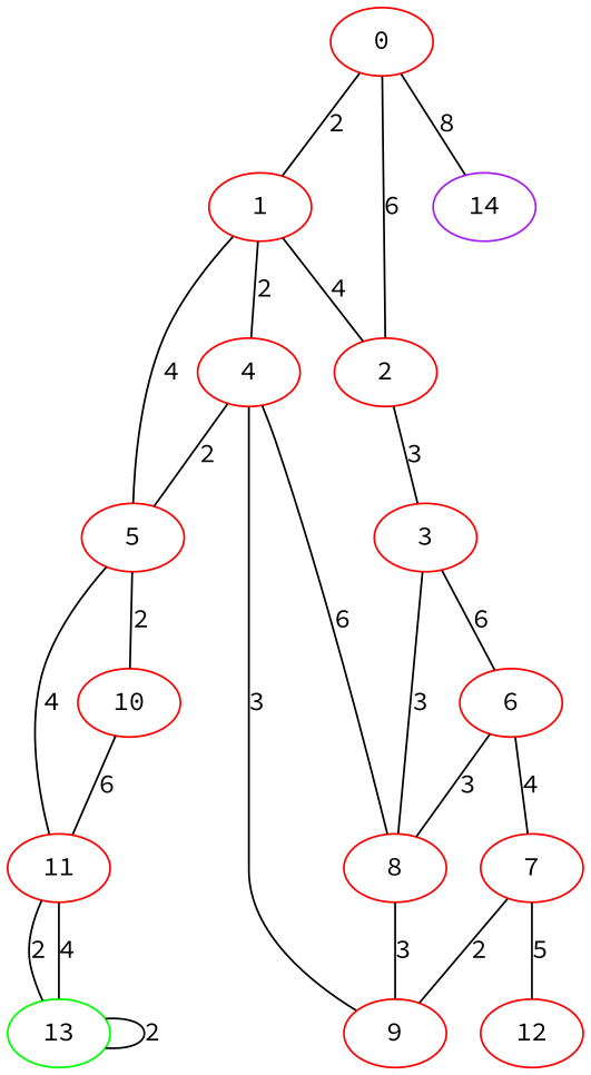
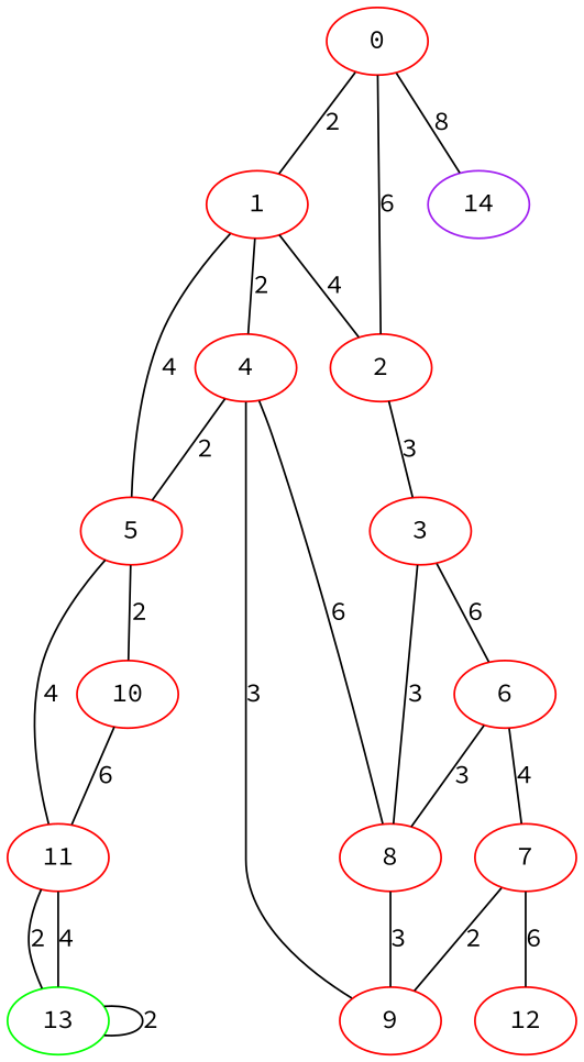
  graph {
    fontname="Source Code Pro"
    node [color=red fontname="Source Code Pro" weight=1]
    edge [fontname="Source Code Pro"]
    0
    1
    2
    14 [color=purple weight=4]
    4
    5
    3
    8
    9
    10
    11
    6
    7
    13 [color=green weight=2]
    12
    0 -- 1 [label=2]
    0 -- 2 [label=6]
    0 -- 14 [label=8]
    1 -- 2 [label=4]
    1 -- 4 [label=2]
    1 -- 5 [label=4]
    2 -- 3 [label=3]
    4 -- 5 [label=2]
    4 -- 8 [label=6]
    4 -- 9 [label=3]
    5 -- 10 [label=2]
    5 -- 11 [label=4]
    3 -- 8 [label=3]
    3 -- 6 [label=6]
    8 -- 9 [label=3]
    10 -- 11 [label=6]
    11 -- 13 [label=2]
    11 -- 13 [label=4]
    6 -- 8 [label=3]
    6 -- 7 [label=4]
    7 -- 9 [label=2]
-   7 -- 12 [label=5]
+   7 -- 12 [label=6]
    13 -- 13 [label=2]
  }
